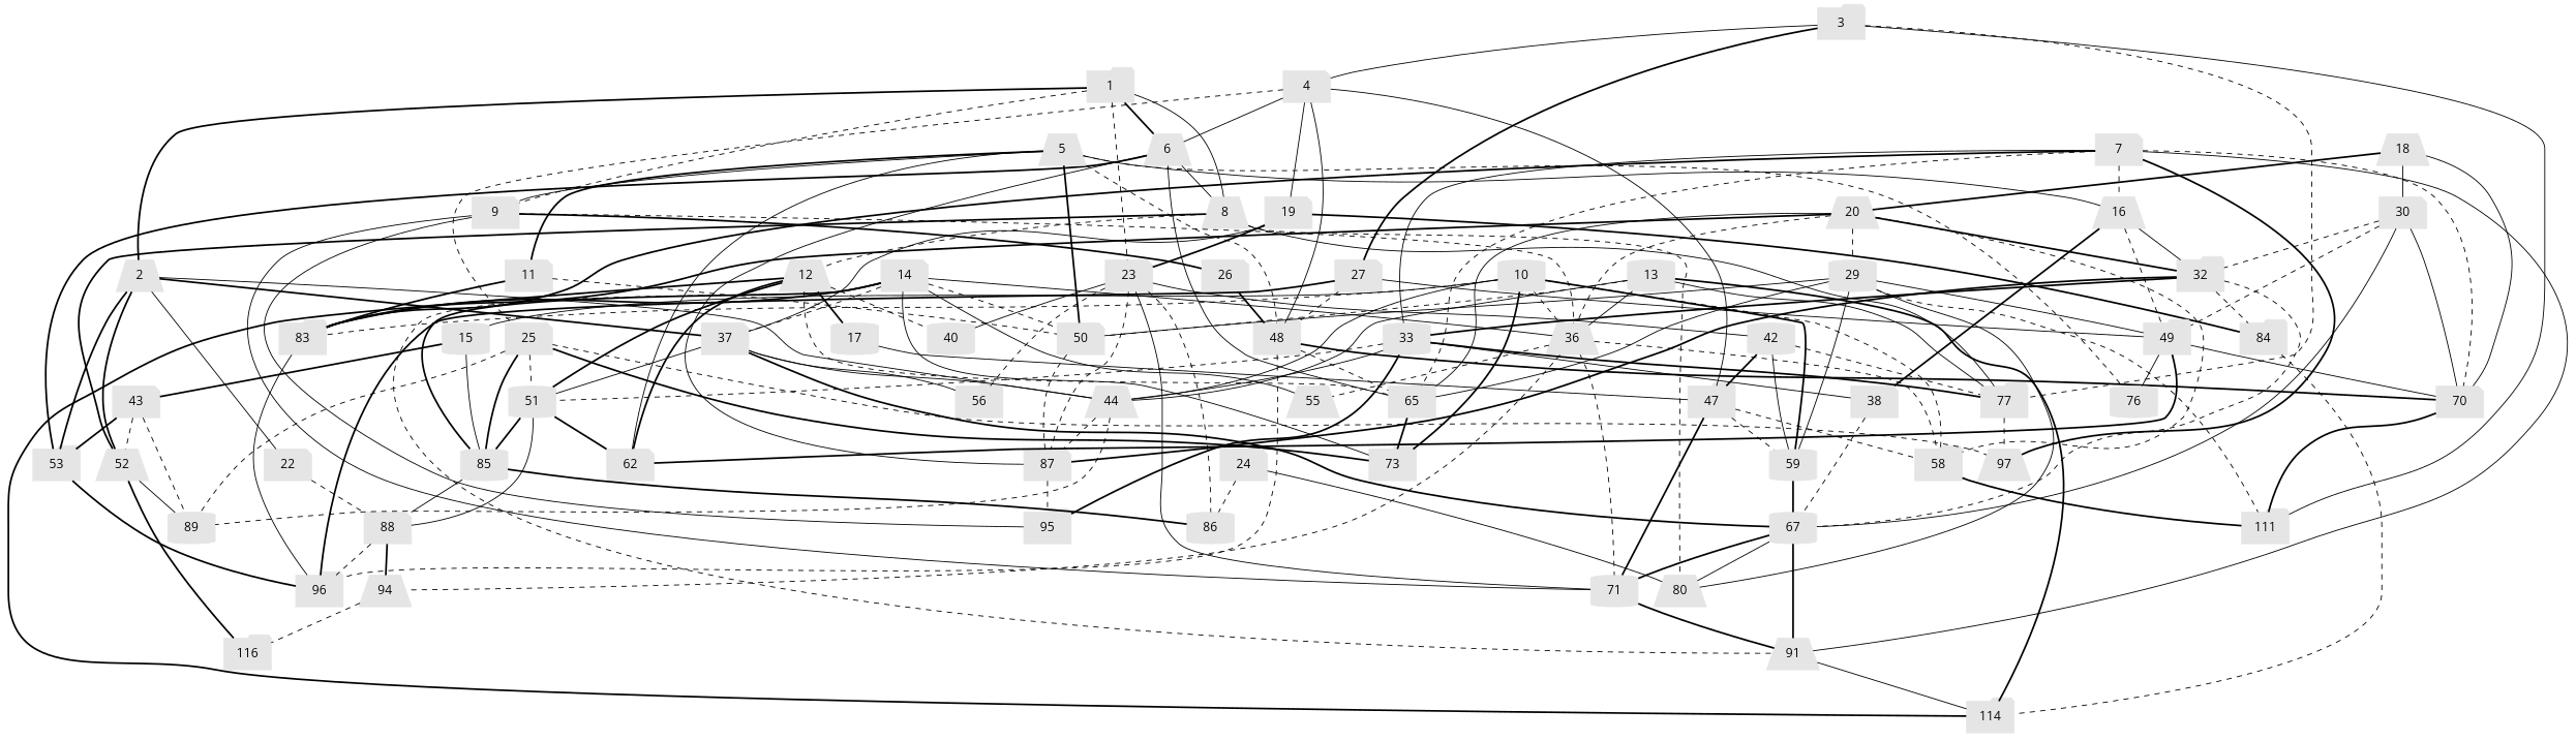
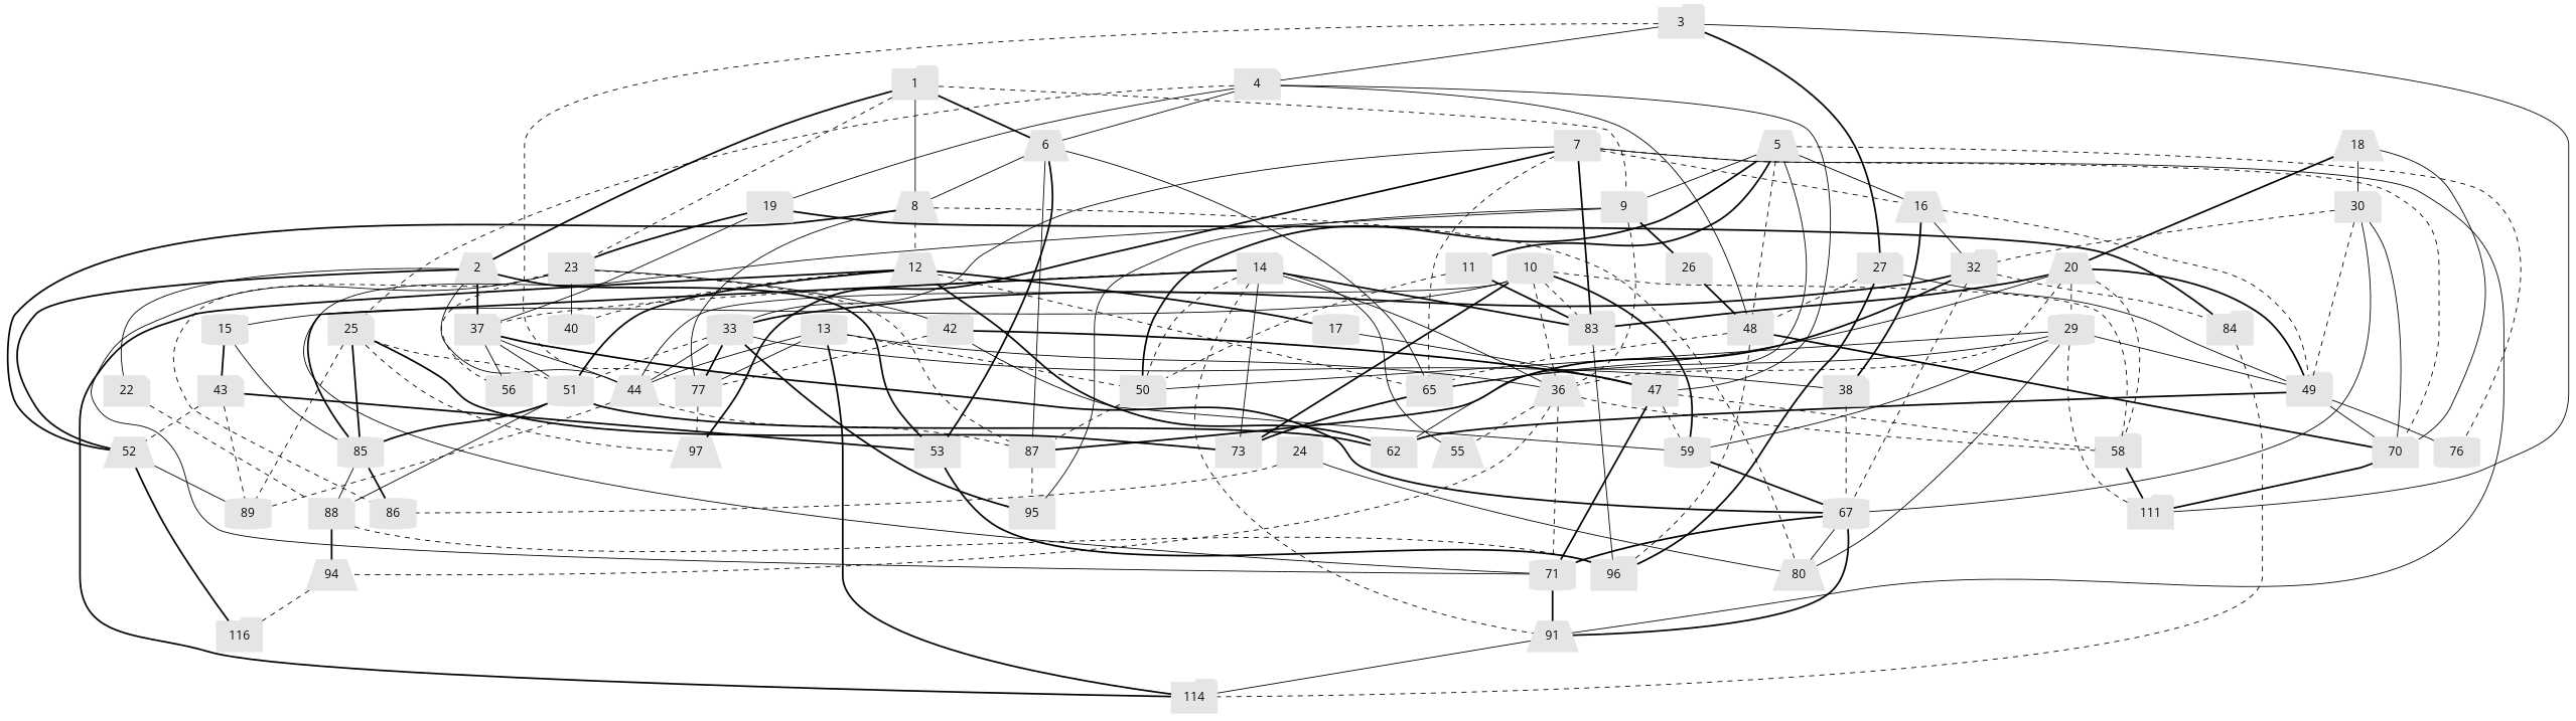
  graph {
    fontname="Open Sans"
    node [color=gray90 fontname="Open Sans" shape=note style=filled]
    edge [fontname="Open Sans" style=solid]
    1 [shape=folder super="+45"]
    2 [shape=trapezium super="+74"]
    6 [shape=trapezium super="+100"]
    8 [shape=trapezium super="+79"]
    9 [super="+99"]
    23 [super="+31"]
    22
    37 [super="+98"]
    44 [shape=trapezium super="+46"]
    52 [shape=trapezium]
    53 [shape=folder super="+64"]
    65 [shape=folder super="+115"]
    87 [super="+102"]
    77 [shape=folder super="+110"]
    12 [shape=trapezium super="+108"]
    80 [shape=trapezium]
    26
    36 [shape=trapezium super="+81"]
    71 [shape=cylinder super="+101"]
    95 [shape=folder super="+113"]
    40 [shape=cylinder]
    42 [shape=cylinder super="+92"]
    56 [shape=folder]
    86 [shape=cylinder]
    88
    51 [shape=cylinder super="+61"]
    67 [shape=cylinder super="+103"]
    89 [shape=cylinder super="+105"]
    116 [shape=folder]
    96 [shape=folder super="+106"]
    4 [super="+28"]
    19
    25 [super="+63"]
    47 [shape=folder super="+75"]
    48 [shape=folder super="+66"]
    3 [shape=folder]
    27 [super="+78"]
    111 [shape=folder]
    49 [shape=folder super="+107"]
    97 [shape=trapezium]
    84 [shape=folder]
    73 [shape=folder]
    85 [shape=cylinder]
    58 [shape=folder]
    59 [shape=cylinder super="+69"]
    70 [super="+109"]
    5 [shape=trapezium super="+60"]
    11
    16 [shape=trapezium super="+82"]
    50
    62 [super="+104"]
    76 [shape=cylinder]
    83 [shape=folder super="+93"]
    32 [shape=folder super="+57"]
    38
    7 [super="+68"]
    33 [shape=cylinder]
    91 [shape=trapezium]
    114 [shape=folder]
    17 [shape=cylinder]
    55 [shape=trapezium]
    94 [shape=trapezium]
    10 [shape=cylinder super="+39"]
    15 [shape=cylinder super="+34"]
    43
    13 [shape=cylinder super="+54"]
    14 [super="+90"]
    18 [shape=trapezium super="+112"]
    20 [shape=trapezium super="+41"]
    30 [super="+35"]
    29 [shape=cylinder super="+72"]
    24
    1 -- 2 [style=bold]
    1 -- 6 [style=bold]
    1 -- 8
    1 -- 9 [style=dashed]
    1 -- 23 [style=dashed]
    2 -- 22
    2 -- 37 [style=bold]
    2 -- 44
    2 -- 52 [style=bold]
    2 -- 53 [style=bold]
    6 -- 8
    6 -- 53 [style=bold]
    6 -- 65
    6 -- 87
    8 -- 52 [style=bold]
    8 -- 77
    8 -- 12 [style=dashed weight=2]
    8 -- 80 [style=dashed weight=2]
    9 -- 26 [style=bold]
    9 -- 36 [style=dashed]
    9 -- 71
    9 -- 95
    23 -- 87 [style=dashed weight=2]
    23 -- 71
    23 -- 40
    23 -- 42
    23 -- 56 [style=dashed]
    23 -- 86 [style=dashed]
    22 -- 88 [style=dashed]
    37 -- 44
    37 -- 56
    37 -- 51
    37 -- 67 [style=bold]
    44 -- 87 [style=dashed]
    44 -- 89 [style=dashed]
    52 -- 89
    52 -- 116 [style=bold]
    53 -- 96 [style=bold]
    65 -- 73 [style=bold]
    87 -- 95 [style=dashed weight=2]
    77 -- 97 [style=dashed]
    12 -- 65 [style=dashed]
    12 -- 40 [style=dashed]
    12 -- 51 [style=bold]
    12 -- 62 [style=bold]
    12 -- 114 [style=bold]
    12 -- 17 [style=bold]
    26 -- 48 [style=bold]
    36 -- 71 [style=dashed]
    36 -- 58 [style=dashed]
    36 -- 55 [style=dashed]
    36 -- 94 [style=dashed]
    71 -- 91 [style=bold]
    42 -- 77 [style=dashed]
    42 -- 47 [style=bold]
    42 -- 59
    88 -- 96 [style=dashed]
    88 -- 94 [style=bold]
    51 -- 88
    51 -- 85 [style=bold]
    51 -- 62 [style=bold]
    67 -- 80
    67 -- 71 [style=bold]
    67 -- 91 [style=bold]
    4 -- 6
    4 -- 19
    4 -- 25 [style=dashed]
    4 -- 47
    4 -- 48
    19 -- 23 [style=bold]
    19 -- 37
    19 -- 84 [style=bold]
    25 -- 51 [style=dashed]
    25 -- 89 [style=dashed]
    25 -- 97 [style=dashed]
    25 -- 73 [style=bold]
    25 -- 85 [style=bold]
    47 -- 71 [style=bold]
    47 -- 58 [style=dashed]
    47 -- 59 [style=dashed]
    48 -- 65 [style=dashed]
    48 -- 96 [style=dashed]
    48 -- 70 [style=bold]
    3 -- 77 [style=dashed]
    3 -- 4
    3 -- 27 [style=bold]
    3 -- 111
    27 -- 96 [style=bold]
    27 -- 48 [style=dashed]
    27 -- 49
    49 -- 70
    49 -- 62 [style=bold]
    49 -- 76
    84 -- 114 [style=dashed]
    85 -- 86 [style=bold]
    85 -- 88
    58 -- 111 [style=bold]
    59 -- 67 [style=bold]
    70 -- 111 [style=bold]
    5 -- 9
    5 -- 48 [style=dashed]
    5 -- 11 [style=bold]
    5 -- 16 [weight=2]
    5 -- 50 [style=bold]
    5 -- 62
    5 -- 76 [style=dashed]
    11 -- 50 [style=dashed]
    11 -- 83 [style=bold]
    16 -- 49 [style=dashed]
    16 -- 32
    16 -- 38 [style=bold]
    50 -- 87 [style=dashed]
    83 -- 96
    32 -- 87 [style=bold]
    32 -- 67 [style=dashed]
    32 -- 84 [style=dashed]
    32 -- 33 [style=bold]
    38 -- 67 [style=dashed]
    7 -- 65 [style=dashed]
    7 -- 97 [style=bold]
    7 -- 70 [style=dashed]
    7 -- 16 [style=dashed]
    7 -- 83 [style=bold]
    7 -- 33
    7 -- 91
    33 -- 44
    33 -- 77 [style=bold]
    33 -- 95 [style=bold]
    33 -- 51 [style=dashed]
    33 -- 38
    91 -- 114
    17 -- 47
    94 -- 116 [style=dashed]
    10 -- 44
    10 -- 36 [style=dashed]
    10 -- 73 [style=bold]
    10 -- 58 [style=dashed]
    10 -- 59 [style=bold]
    10 -- 83 [style=dashed]
    10 -- 15 [weight=2]
    15 -- 85
    15 -- 43 [style=bold]
    43 -- 52 [style=dashed]
    43 -- 53 [style=bold]
    43 -- 89 [style=dashed]
    13 -- 44
    13 -- 77
    13 -- 36
    13 -- 50 [style=dashed]
    13 -- 114 [style=bold]
    14 -- 37 [style=dashed]
    14 -- 36
    14 -- 73
    14 -- 85 [style=bold]
    14 -- 50 [style=dashed]
    14 -- 83 [style=bold]
    14 -- 91 [style=dashed]
    14 -- 55
    18 -- 70
    18 -- 20 [style=bold]
    18 -- 30
    20 -- 65
    20 -- 36 [style=dashed]
    20 -- 58 [style=dashed]
    20 -- 83 [style=bold]
-   20 -- 32 [style=bold]
+   20 -- 49 [style=bold]
    20 -- 29 [style=dashed]
    30 -- 67
    30 -- 49 [style=dashed]
    30 -- 70
    30 -- 32 [style=dashed]
    29 -- 65
    29 -- 80
    29 -- 111 [style=dashed]
    29 -- 49
    29 -- 59 [weight=2]
    29 -- 50
    24 -- 80
    24 -- 86 [style=dashed]
  }
